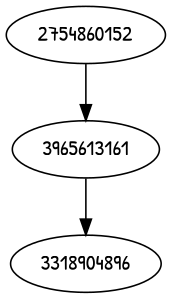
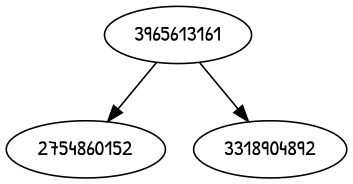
  strict digraph {
    fontname="Patrick Hand"
    node [fontname="Patrick Hand"]
    edge [fontname="Patrick Hand"]
    n1 [label=3965613161]
    2754860152
-   3318904892 [label=3318904896]
+   3318904892
    n1 -> 3318904892
-   2754860152 -> n1
+   n1 -> 2754860152
  }
